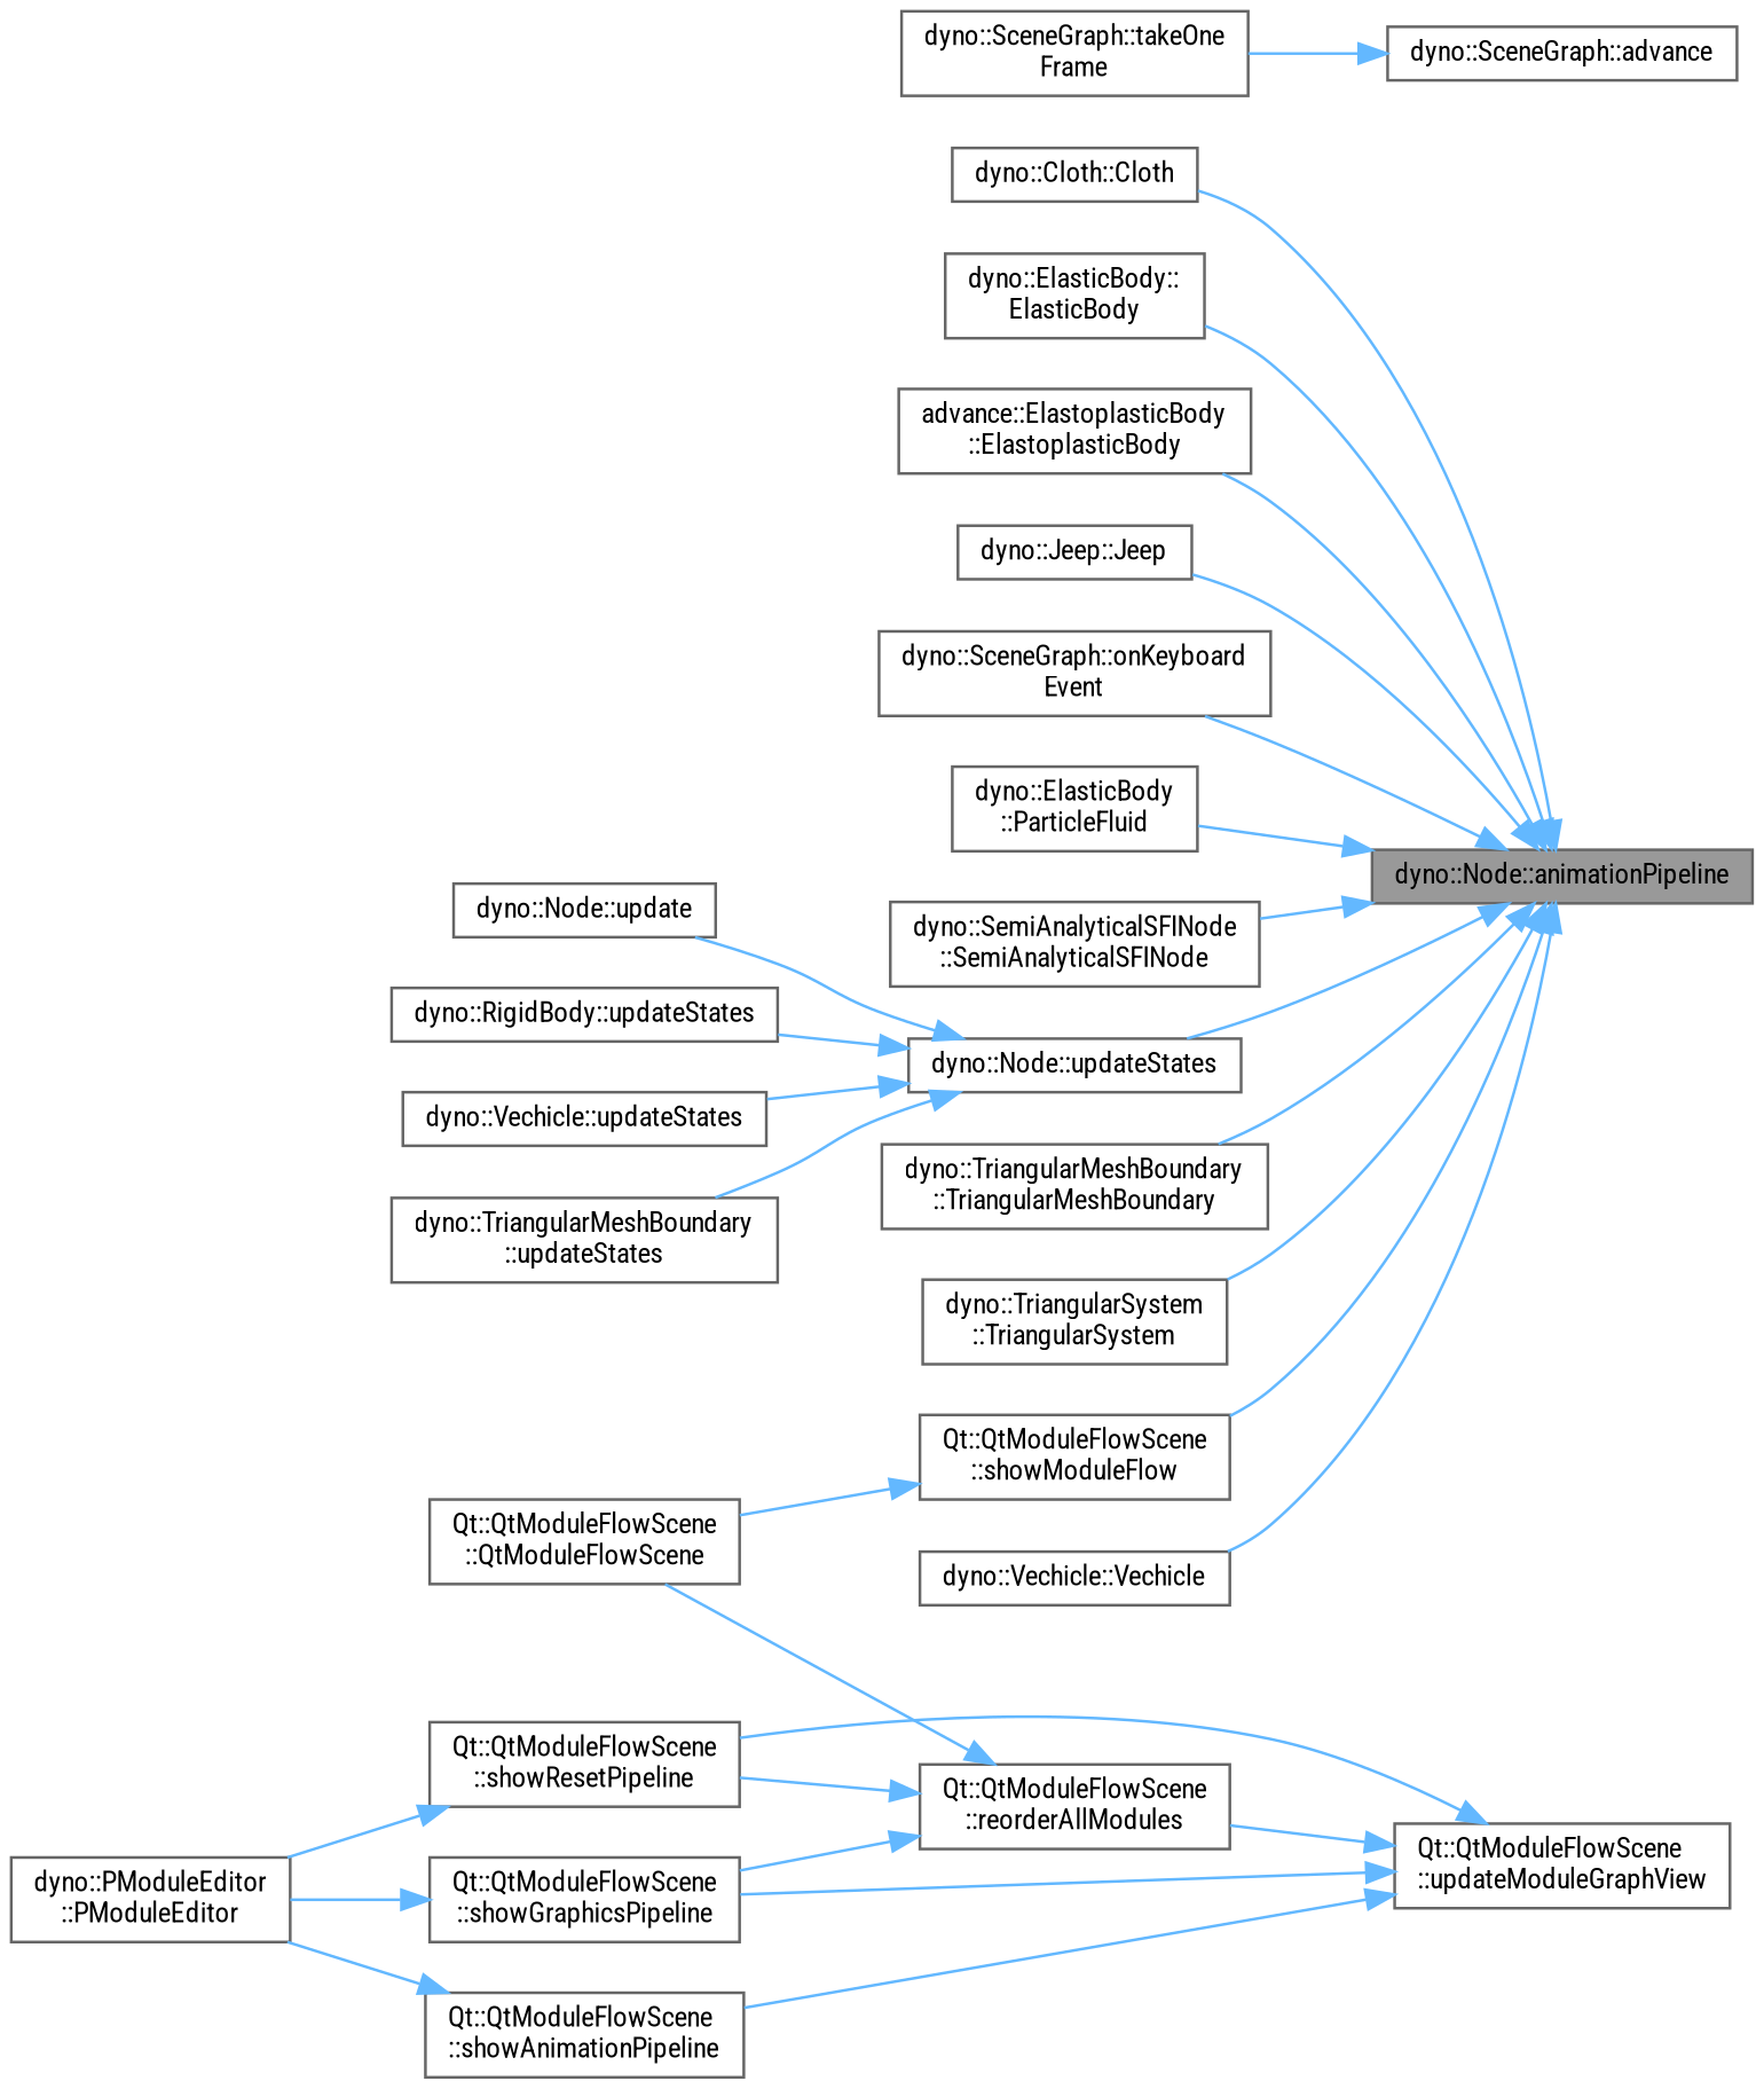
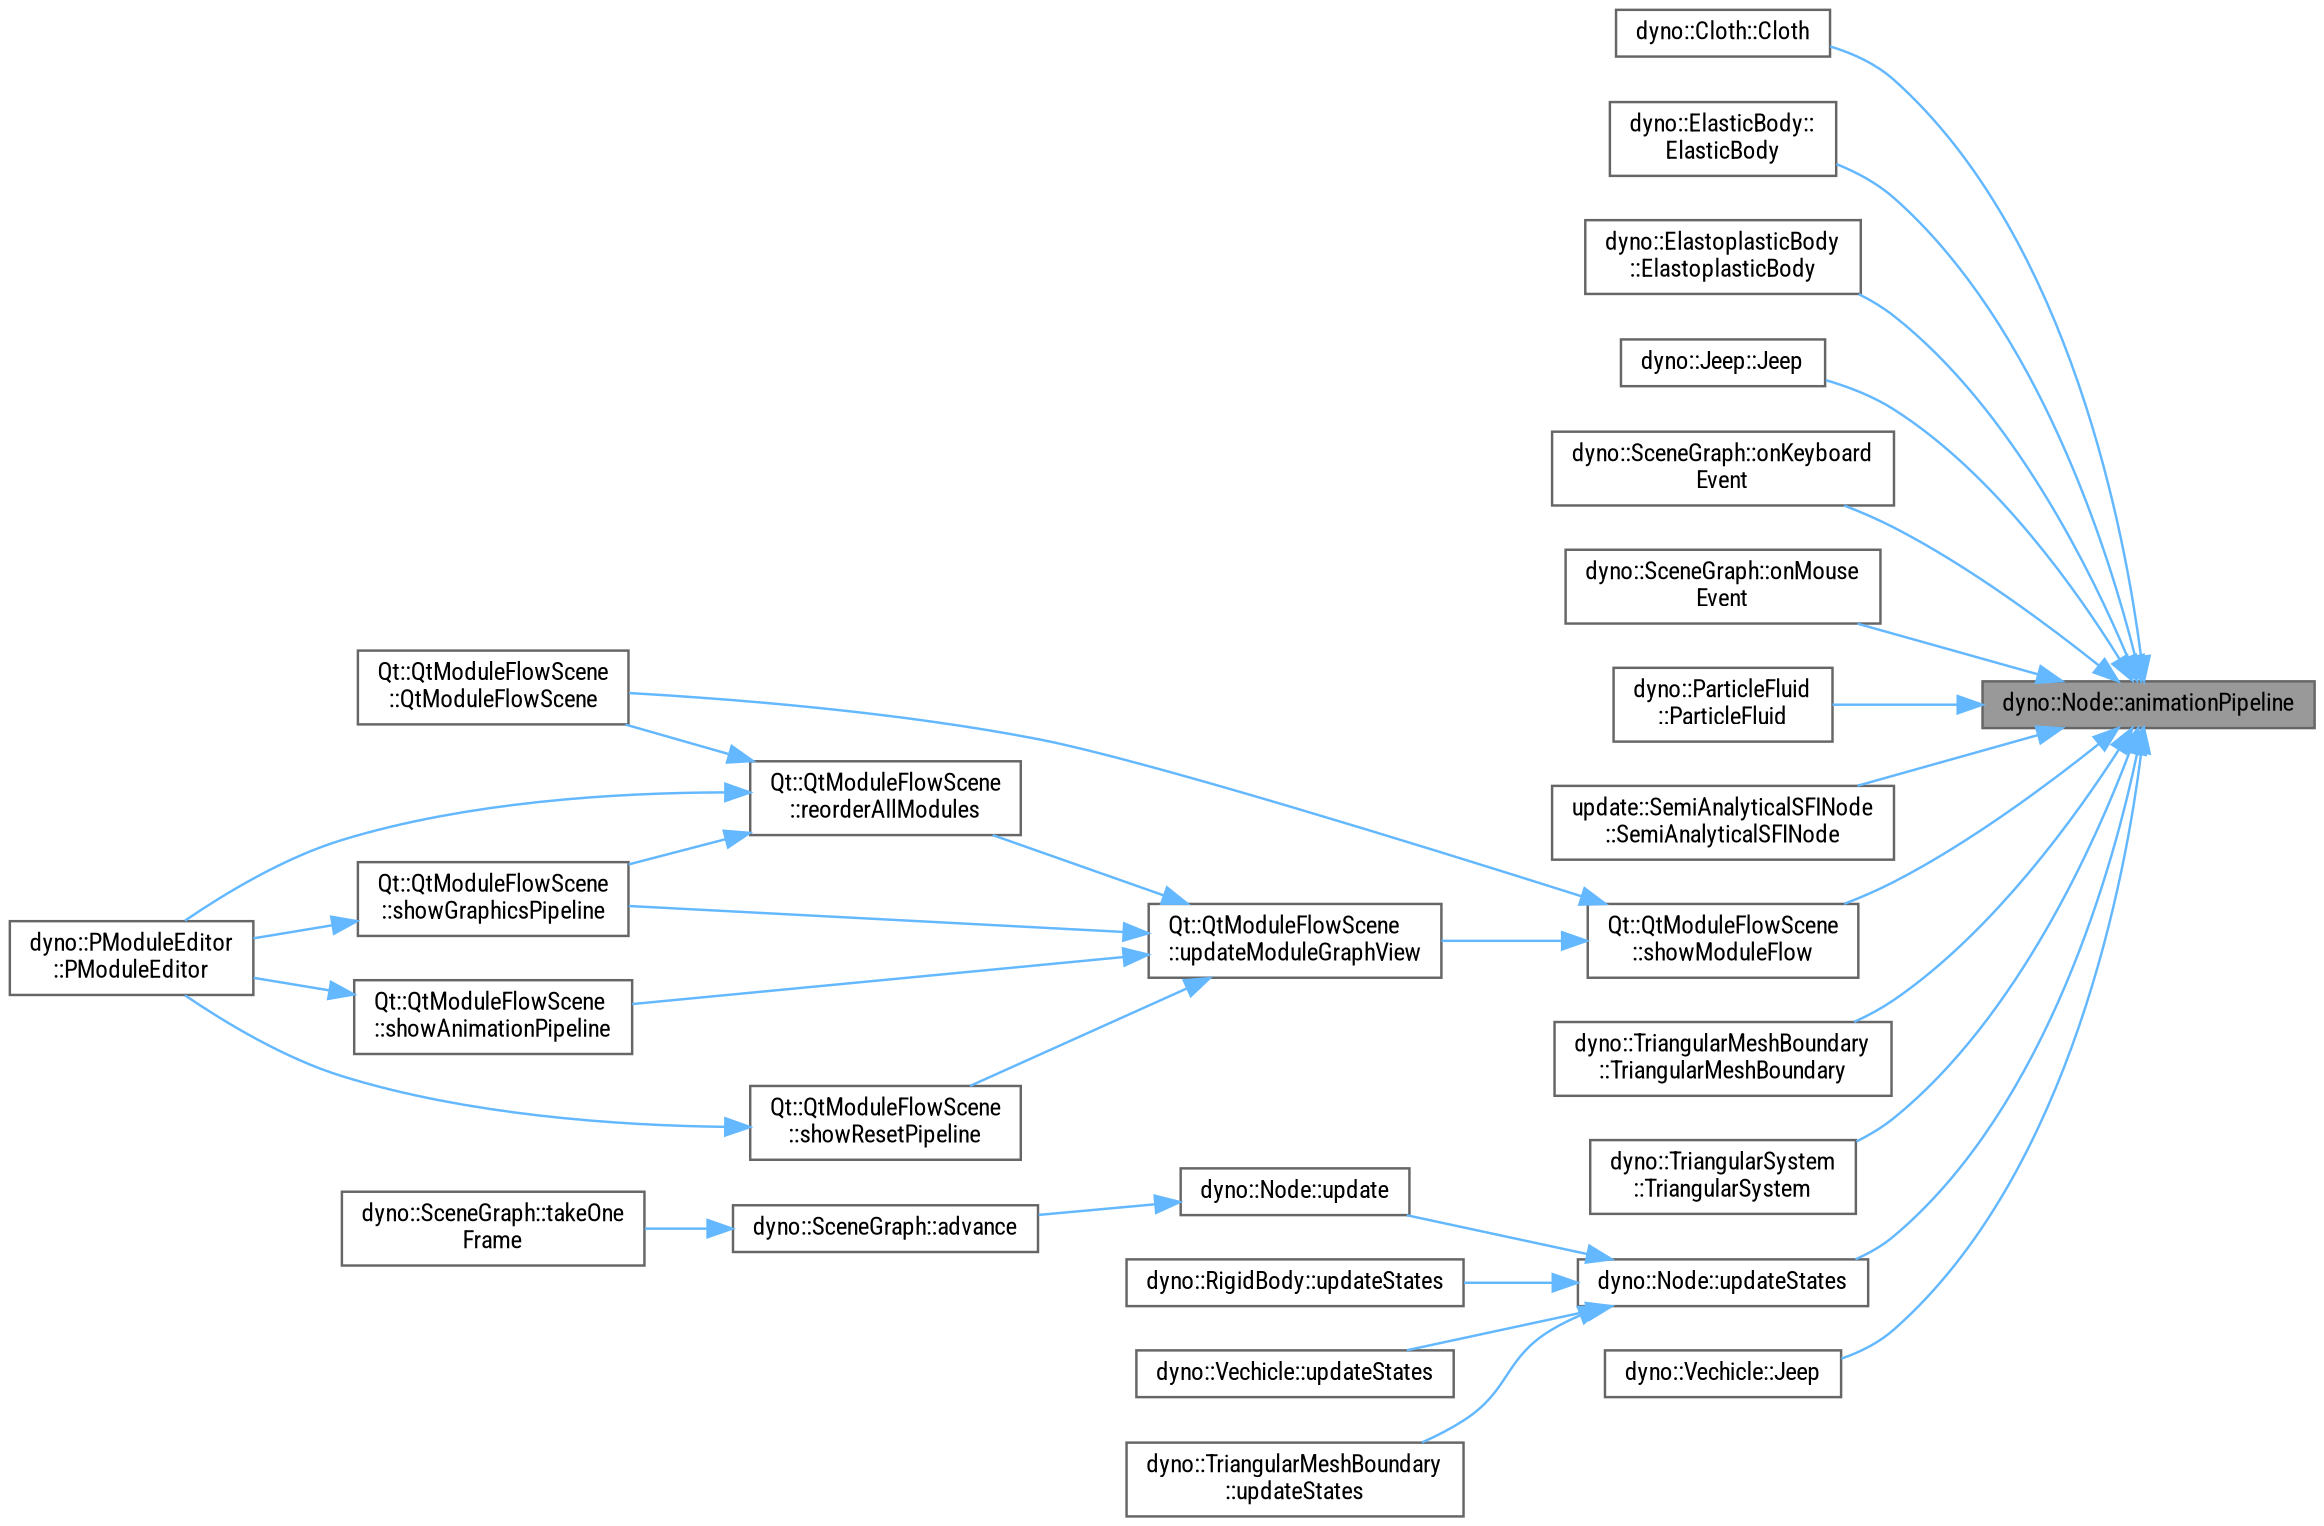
  digraph {
    fontname="Roboto Condensed"
    rankdir=RL
    node [color=grey40 fillcolor=white fontname="Roboto Condensed" fontsize=10 shape=box style=filled]
    edge [color=steelblue1 dir=back fontname="Roboto Condensed" fontsize=10 labelfontname=Helvetica labelfontsize=10 style=solid]
    n1 [color=gray40 fillcolor=grey60 fontcolor=black height=0.2 label="dyno::Node::animationPipeline" width=0.4]
    n2 [height=0.2 label="dyno::Cloth::Cloth" width=0.4]
    n3 [height=0.2 label="dyno::ElasticBody::\lElasticBody" width=0.4]
-   n4 [height=0.2 label="advance::ElastoplasticBody\l::ElastoplasticBody" width=0.4]
+   n4 [height=0.2 label="dyno::ElastoplasticBody\l::ElastoplasticBody" width=0.4]
    n5 [height=0.2 label="dyno::Jeep::Jeep" width=0.4]
    n6 [height=0.2 label="dyno::SceneGraph::onKeyboard\lEvent" width=0.4]
-   n8 [height=0.2 label="dyno::ElasticBody\l::ParticleFluid" width=0.4]
-   n9 [height=0.2 label="dyno::SemiAnalyticalSFINode\l::SemiAnalyticalSFINode" width=0.4]
+   n7 [height=0.2 label="dyno::SceneGraph::onMouse\lEvent" width=0.4]
+   n8 [height=0.2 label="dyno::ParticleFluid\l::ParticleFluid" width=0.4]
+   n9 [height=0.2 label="update::SemiAnalyticalSFINode\l::SemiAnalyticalSFINode" width=0.4]
    n10 [height=0.2 label="Qt::QtModuleFlowScene\l::showModuleFlow" width=0.4]
    n11 [height=0.2 label="dyno::TriangularMeshBoundary\l::TriangularMeshBoundary" width=0.4]
    n12 [height=0.2 label="dyno::TriangularSystem\l::TriangularSystem" width=0.4]
    n13 [height=0.2 label="dyno::Node::updateStates" width=0.4]
-   n14 [height=0.2 label="dyno::Vechicle::Vechicle" width=0.4]
+   n14 [height=0.2 label="dyno::Vechicle::Jeep" width=0.4]
    n15 [height=0.2 label="Qt::QtModuleFlowScene\l::QtModuleFlowScene" width=0.4]
    n16 [height=0.2 label="Qt::QtModuleFlowScene\l::updateModuleGraphView" width=0.4]
    n17 [height=0.2 label="dyno::Node::update" width=0.4]
    n18 [height=0.2 label="dyno::RigidBody::updateStates" width=0.4]
    n19 [height=0.2 label="dyno::Vechicle::updateStates" width=0.4]
    n20 [height=0.2 label="dyno::TriangularMeshBoundary\l::updateStates" width=0.4]
    n21 [height=0.2 label="Qt::QtModuleFlowScene\l::reorderAllModules" width=0.4]
    n22 [height=0.2 label="Qt::QtModuleFlowScene\l::showGraphicsPipeline" width=0.4]
    n23 [height=0.2 label="Qt::QtModuleFlowScene\l::showAnimationPipeline" width=0.4]
    n24 [height=0.2 label="Qt::QtModuleFlowScene\l::showResetPipeline" width=0.4]
    n25 [height=0.2 label="dyno::PModuleEditor\l::PModuleEditor" width=0.4]
    n26 [height=0.2 label="dyno::SceneGraph::advance" width=0.4]
    n27 [height=0.2 label="dyno::SceneGraph::takeOne\lFrame" width=0.4]
    n1 -> n2
    n1 -> n3
    n1 -> n4
    n1 -> n5
    n1 -> n6
+   n1 -> n7
    n1 -> n8
    n1 -> n9
    n1 -> n10
    n1 -> n11
    n1 -> n12
    n1 -> n13
    n1 -> n14
    n10 -> n15
+   n10 -> n16
    n13 -> n17
    n13 -> n18
    n13 -> n19
    n13 -> n20
    n16 -> n21
    n16 -> n22
    n16 -> n23
    n16 -> n24
+   n17 -> n26
    n21 -> n15
    n21 -> n22
-   n21 -> n24
+   n21 -> n25
    n22 -> n25
    n23 -> n25
    n24 -> n25
    n26 -> n27
  }
